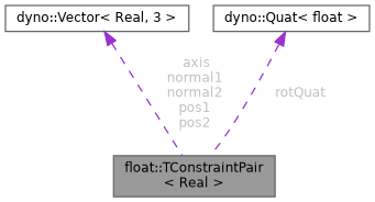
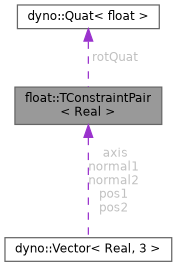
  digraph {
    node [color=gray40 fillcolor=white fontname=Helvetica fontsize=10 shape=box style=filled]
    edge [color=darkorchid3 dir=back fontcolor=grey fontname=Helvetica fontsize=10 labelfontname=Helvetica labelfontsize=10 style=dashed]
    n1 [fillcolor=grey60 fontcolor=black height=0.2 label="float::TConstraintPair\l\< Real \>" width=0.4]
    n2 [height=0.2 label="dyno::Vector\< Real, 3 \>" width=0.4]
    n3 [height=0.2 label="dyno::Quat\< float \>" width=0.4]
-   n2 -> n1 [label=" axis\nnormal1\nnormal2\npos1\npos2"]
+   n1 -> n2 [label=" axis\nnormal1\nnormal2\npos1\npos2"]
    n3 -> n1 [label=" rotQuat"]
  }
